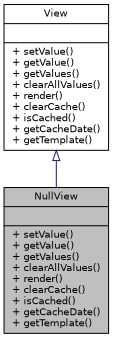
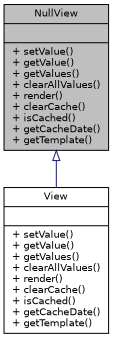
  digraph {
    node [color=black fontname=Helvetica fontsize=10 shape=record style=filled]
    n1 [fillcolor=grey75 fontcolor=black height=0.2 label="{NullView\n||+ setValue()\l+ getValue()\l+ getValues()\l+ clearAllValues()\l+ render()\l+ clearCache()\l+ isCached()\l+ getCacheDate()\l+ getTemplate()\l}" width=0.4]
    n2 [fillcolor=white height=0.2 label="{View\n||+ setValue()\l+ getValue()\l+ getValues()\l+ clearAllValues()\l+ render()\l+ clearCache()\l+ isCached()\l+ getCacheDate()\l+ getTemplate()\l}" width=0.4]
-   n2 -> n1 [arrowtail=onormal color=midnightblue dir=back fontname=Helvetica fontsize=10 labelfontname=Helvetica labelfontsize=10 style=solid]
+   n1 -> n2 [arrowtail=onormal color=midnightblue dir=back fontname=Helvetica fontsize=10 labelfontname=Helvetica labelfontsize=10 style=solid]
  }
